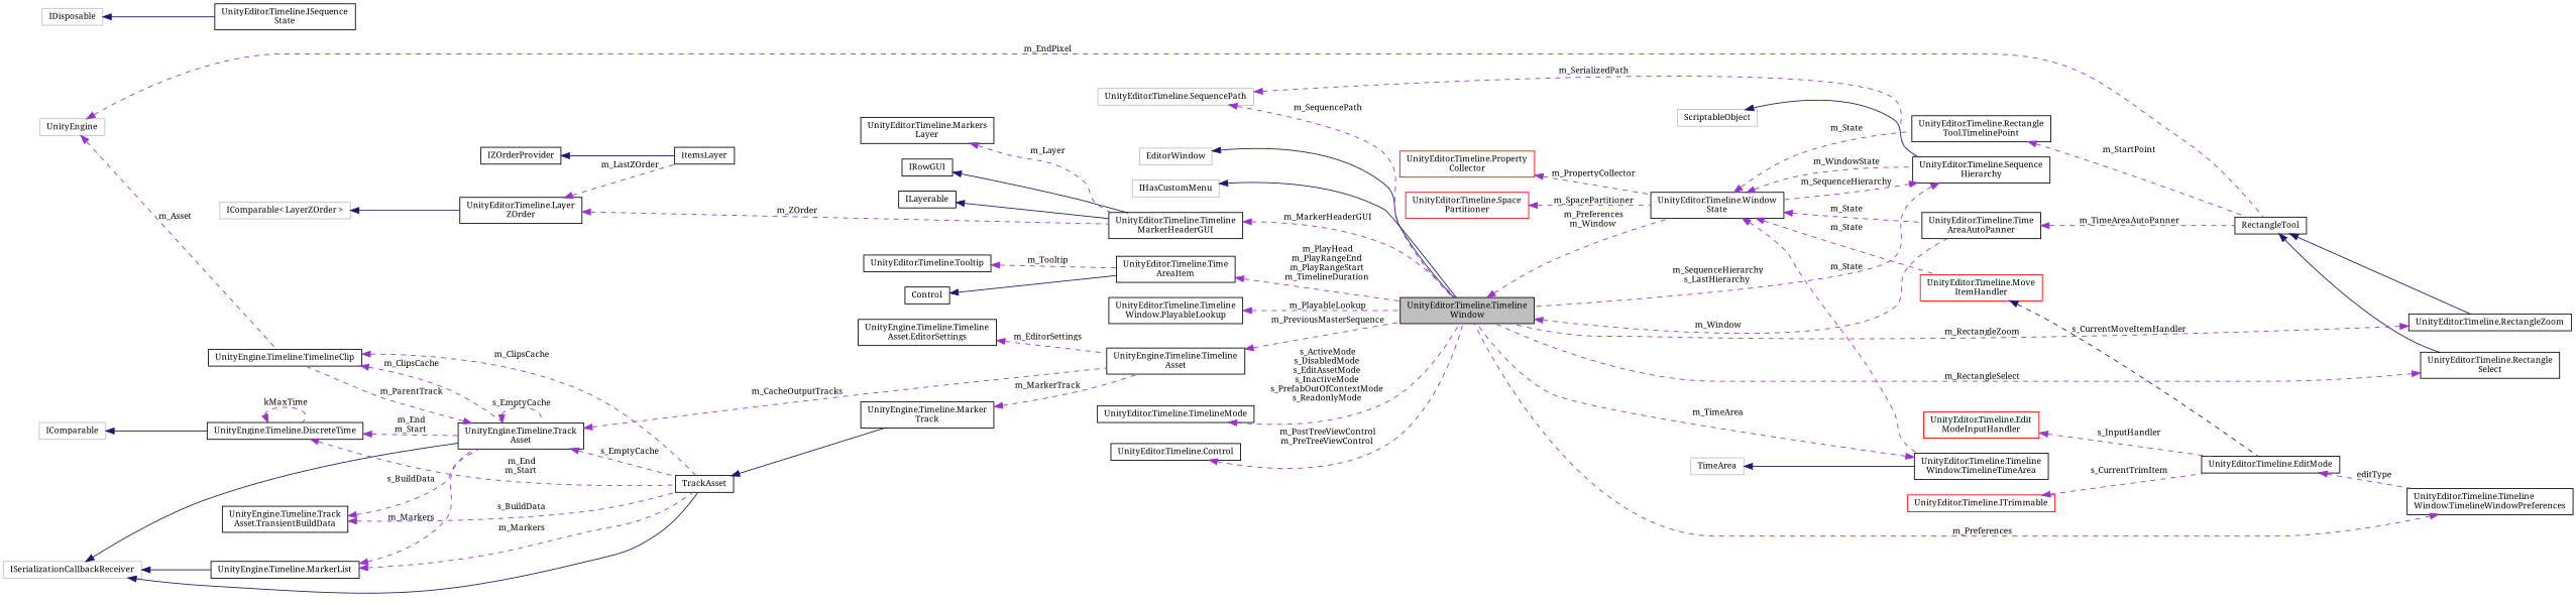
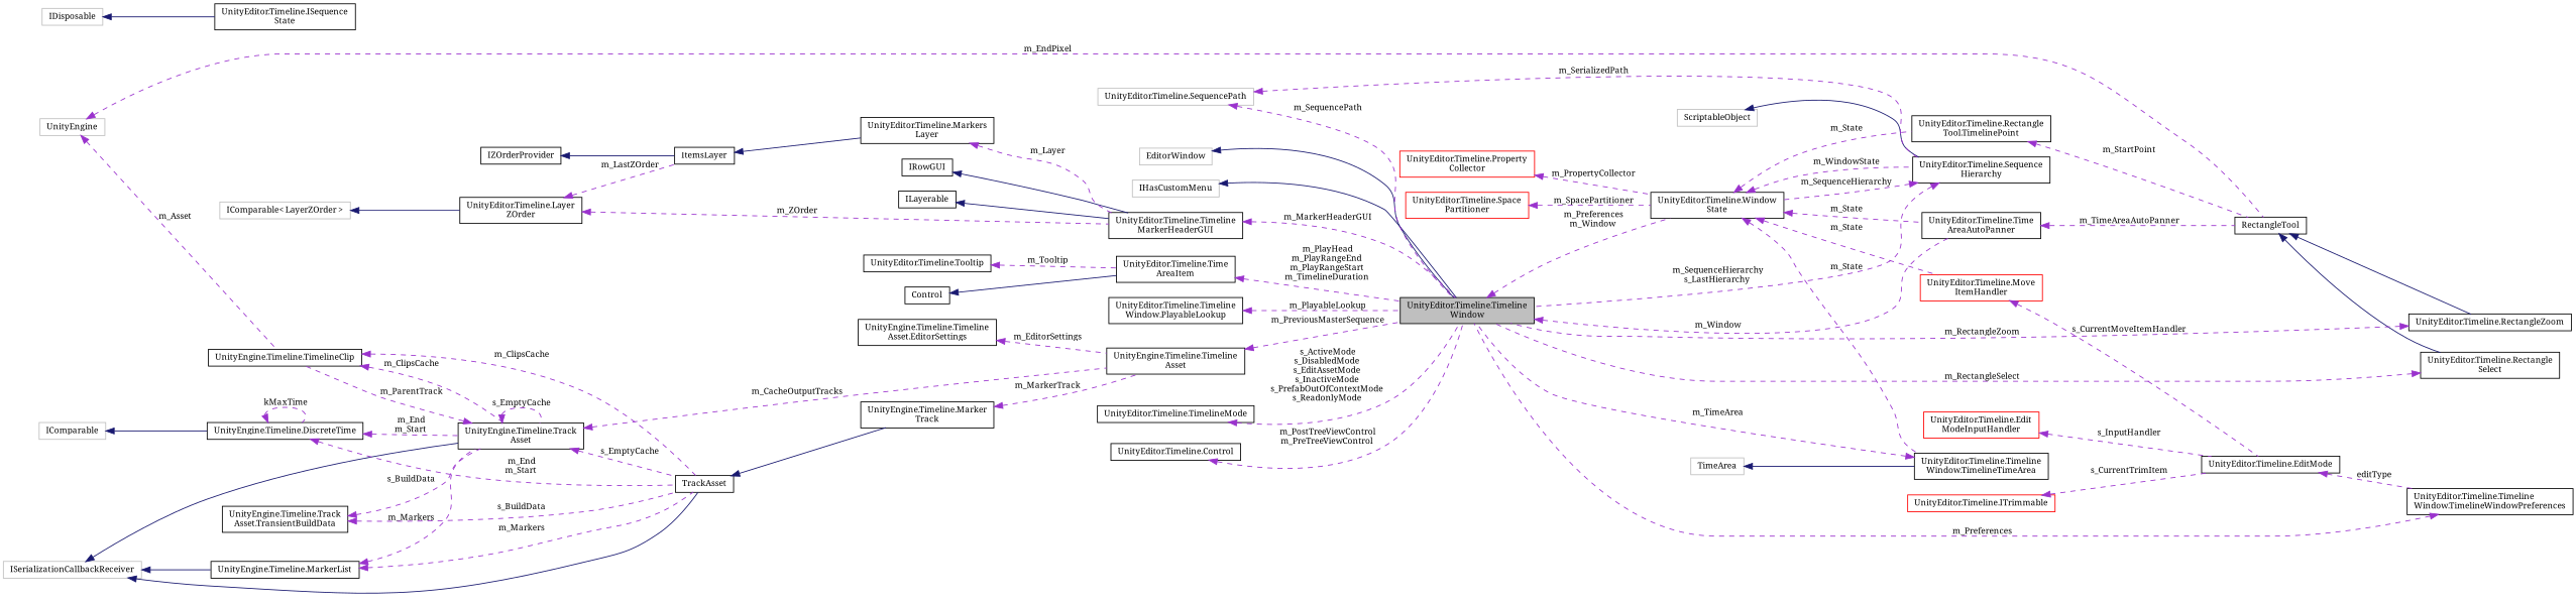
  digraph {
    fontname="Noto Serif"
    rankdir=LR
    node [color=black fillcolor=white fontname="Noto Serif" fontsize=10 shape=record style=filled]
    edge [color=darkorchid3 dir=back fontname="Noto Serif" fontsize=10 labelfontname=Helvetica labelfontsize=10 style=dashed]
    n1 [fillcolor=grey75 fontcolor=black height=0.2 label="UnityEditor.Timeline.Timeline\lWindow" width=0.4]
    n2 [height=0.2 label="UnityEditor.Timeline.Window\lState" width=0.4]
    n3 [height=0.2 label="UnityEditor.Timeline.Time\lAreaAutoPanner" width=0.4]
    n4 [height=0.2 label="UnityEditor.Timeline.Rectangle\lTool.TimelinePoint" width=0.4]
    n5 [height=0.2 label="UnityEditor.Timeline.Sequence\lHierarchy" width=0.4]
    n6 [height=0.2 label="UnityEditor.Timeline.Timeline\lWindow.TimelineTimeArea" width=0.4]
    n7 [color=red height=0.2 label="UnityEditor.Timeline.Move\lItemHandler" width=0.4]
    n8 [height=0.2 label=RectangleTool width=0.4]
    n9 [color=grey75 height=0.2 label=EditorWindow width=0.4]
    n10 [color=grey75 height=0.2 label=IHasCustomMenu width=0.4]
    n11 [height=0.2 label="UnityEditor.Timeline.Timeline\lMarkerHeaderGUI" width=0.4]
    n12 [height=0.2 label=IRowGUI width=0.4]
    n13 [height=0.2 label=ILayerable width=0.4]
    n14 [height=0.2 label="UnityEditor.Timeline.Markers\lLayer" width=0.4]
    n15 [height=0.2 label=ItemsLayer width=0.4]
    n16 [height=0.2 label=IZOrderProvider width=0.4]
    n17 [height=0.2 label="UnityEditor.Timeline.Layer\lZOrder" width=0.4]
    n18 [color=grey75 height=0.2 label="IComparable\< LayerZOrder \>" width=0.4]
    n19 [height=0.2 label="UnityEditor.Timeline.Time\lAreaItem" width=0.4]
    n20 [height=0.2 label=Control width=0.4]
    n21 [height=0.2 label="UnityEditor.Timeline.Tooltip" width=0.4]
    n22 [height=0.2 label="UnityEngine.Timeline.Timeline\lAsset" width=0.4]
    n23 [height=0.2 label="UnityEngine.Timeline.Timeline\lAsset.EditorSettings" width=0.4]
    n24 [height=0.2 label="UnityEngine.Timeline.Track\lAsset" width=0.4]
    n25 [height=0.2 label="UnityEngine.Timeline.TimelineClip" width=0.4]
    n26 [height=0.2 label=TrackAsset width=0.4]
    n27 [height=0.2 label="UnityEngine.Timeline.Marker\lTrack" width=0.4]
    n28 [color=grey75 height=0.2 label=ISerializationCallbackReceiver width=0.4]
    n29 [height=0.2 label="UnityEngine.Timeline.MarkerList" width=0.4]
    n30 [height=0.2 label="UnityEngine.Timeline.DiscreteTime" width=0.4]
    n31 [color=grey75 height=0.2 label=IComparable width=0.4]
    n32 [color=grey75 height=0.2 label=UnityEngine width=0.4]
    n33 [height=0.2 label="UnityEditor.Timeline.Rectangle\lSelect" width=0.4]
    n34 [height=0.2 label="UnityEditor.Timeline.RectangleZoom" width=0.4]
    n35 [height=0.2 label="UnityEngine.Timeline.Track\lAsset.TransientBuildData" width=0.4]
    n36 [height=0.2 label="UnityEditor.Timeline.EditMode" width=0.4]
    n37 [height=0.2 label="UnityEditor.Timeline.ISequence\lState" width=0.4]
    n38 [color=grey75 height=0.2 label=IDisposable width=0.4]
    n39 [color=red height=0.2 label="UnityEditor.Timeline.Property\lCollector" width=0.4]
    n40 [color=red height=0.2 label="UnityEditor.Timeline.Space\lPartitioner" width=0.4]
    n41 [color=grey75 height=0.2 label=ScriptableObject width=0.4]
    n42 [color=grey75 height=0.2 label="UnityEditor.Timeline.SequencePath" width=0.4]
    n43 [height=0.2 label="UnityEditor.Timeline.TimelineMode" width=0.4]
    n44 [height=0.2 label="UnityEditor.Timeline.Control" width=0.4]
    n45 [color=grey75 height=0.2 label=TimeArea width=0.4]
    n46 [height=0.2 label="UnityEditor.Timeline.Timeline\lWindow.PlayableLookup" width=0.4]
    n47 [height=0.2 label="UnityEditor.Timeline.Timeline\lWindow.TimelineWindowPreferences" width=0.4]
    n48 [color=red height=0.2 label="UnityEditor.Timeline.ITrimmable" width=0.4]
    n49 [color=red height=0.2 label="UnityEditor.Timeline.Edit\lModeInputHandler" width=0.4]
    n1 -> n2 [label=" m_Preferences\nm_Window"]
    n1 -> n3 [label=" m_Window"]
    n2 -> n3 [label=" m_State"]
    n2 -> n4 [label=" m_State"]
    n2 -> n5 [label=" m_WindowState"]
    n2 -> n6 [label=" m_State"]
    n2 -> n7 [label=" m_State"]
    n3 -> n8 [label=" m_TimeAreaAutoPanner"]
    n4 -> n8 [label=" m_StartPoint"]
    n5 -> n1 [label=" m_SequenceHierarchy\ns_LastHierarchy"]
    n5 -> n2 [label=" m_SequenceHierarchy"]
    n6 -> n1 [label=" m_TimeArea"]
-   n7 -> n36 [color=midnightblue label=" s_CurrentMoveItemHandler"]
+   n7 -> n36 [label=" s_CurrentMoveItemHandler"]
    n8 -> n33 [color=midnightblue style=solid]
    n8 -> n34 [color=midnightblue style=solid]
    n9 -> n1 [color=midnightblue style=solid]
    n10 -> n1 [color=midnightblue style=solid]
    n11 -> n1 [label=" m_MarkerHeaderGUI"]
    n12 -> n11 [color=midnightblue style=solid]
    n13 -> n11 [color=midnightblue style=solid]
    n14 -> n11 [label=" m_Layer"]
+   n15 -> n14 [color=midnightblue style=solid]
    n16 -> n15 [color=midnightblue style=solid]
    n17 -> n11 [label=" m_ZOrder"]
    n17 -> n15 [label=" m_LastZOrder"]
    n18 -> n17 [color=midnightblue style=solid]
    n19 -> n1 [label=" m_PlayHead\nm_PlayRangeEnd\nm_PlayRangeStart\nm_TimelineDuration"]
    n20 -> n19 [color=midnightblue style=solid]
    n21 -> n19 [label=" m_Tooltip"]
    n22 -> n1 [label=" m_PreviousMasterSequence"]
    n23 -> n22 [label=" m_EditorSettings"]
    n24 -> n22 [label=" m_CacheOutputTracks"]
    n24 -> n24 [label=" s_EmptyCache"]
    n24 -> n25 [label=" m_ParentTrack"]
    n24 -> n26 [label=" s_EmptyCache"]
    n25 -> n24 [label=" m_ClipsCache"]
    n25 -> n26 [label=" m_ClipsCache"]
    n26 -> n27 [color=midnightblue style=solid]
    n27 -> n22 [label=" m_MarkerTrack"]
    n28 -> n24 [color=midnightblue style=solid]
    n28 -> n26 [color=midnightblue style=solid]
    n28 -> n29 [color=midnightblue style=solid]
    n29 -> n24 [label=" m_Markers"]
    n29 -> n26 [label=" m_Markers"]
    n30 -> n24 [label=" m_End\nm_Start"]
    n30 -> n26 [label=" m_End\nm_Start"]
    n30 -> n30 [label=" kMaxTime"]
    n31 -> n30 [color=midnightblue style=solid]
    n32 -> n8 [label=" m_EndPixel"]
    n32 -> n25 [label=" m_Asset"]
    n33 -> n1 [label=" m_RectangleSelect"]
    n34 -> n1 [label=" m_RectangleZoom"]
    n35 -> n24 [label=" s_BuildData"]
    n35 -> n26 [label=" s_BuildData"]
    n36 -> n47 [label=" editType"]
    n38 -> n37 [color=midnightblue style=solid]
    n39 -> n2 [label=" m_PropertyCollector"]
    n40 -> n2 [label=" m_SpacePartitioner"]
    n41 -> n5 [color=midnightblue style=solid]
    n42 -> n1 [label=" m_SequencePath"]
    n42 -> n5 [label=" m_SerializedPath"]
    n43 -> n1 [label=" s_ActiveMode\ns_DisabledMode\ns_EditAssetMode\ns_InactiveMode\ns_PrefabOutOfContextMode\ns_ReadonlyMode"]
    n44 -> n1 [label=" m_PostTreeViewControl\nm_PreTreeViewControl"]
    n45 -> n6 [color=midnightblue style=solid]
    n46 -> n1 [label=" m_PlayableLookup"]
    n47 -> n1 [label=" m_Preferences"]
    n48 -> n36 [label=" s_CurrentTrimItem"]
    n49 -> n36 [label=" s_InputHandler"]
  }
